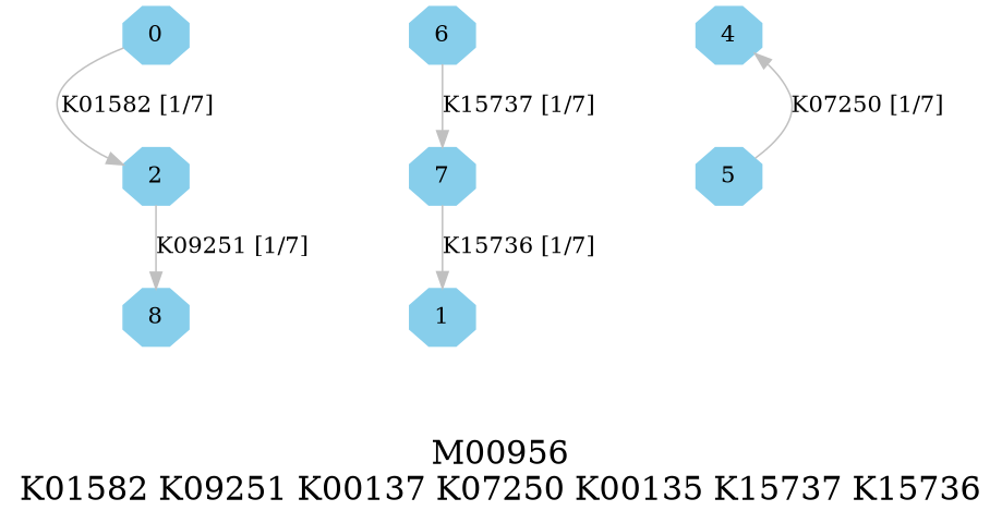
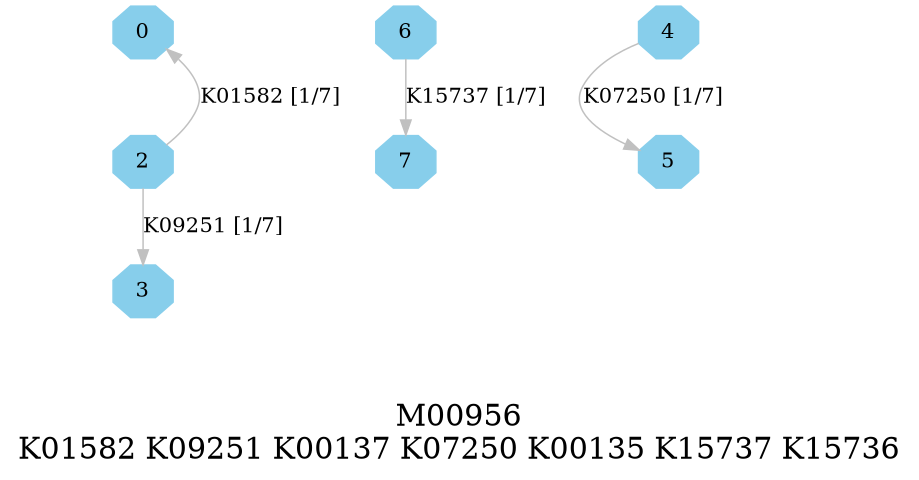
  digraph {
    fontsize=20
    label="M00956\nK01582 K09251 K00137 K07250 K00135 K15737 K15736"
    node [color=skyblue shape=octagon style=filled]
    edge [color=grey]
    0 [height=.3 width=.3]
-   1 [height=.3 width=.3]
    2 [height=.3 width=.3]
-   3 [height=.3 width=.3 label=8]
+   3 [height=.3 width=.3]
    4 [height=.3 width=.3]
    5 [height=.3 width=.3]
    6 [height=.3 width=.3]
    7 [height=.3 width=.3]
    subgraph sub_1 {
      0
-     1
      2
      3
      4
      5
      6
      7
    }
-   0 -> 2 [label="K01582 [1/7]"]
+   2 -> 0 [label="K01582 [1/7]"]
    2 -> 3 [label="K09251 [1/7]"]
-   5 -> 4 [label="K07250 [1/7]"]
+   4 -> 5 [label="K07250 [1/7]"]
    6 -> 7 [label="K15737 [1/7]"]
-   7 -> 1 [label="K15736 [1/7]"]
  }
